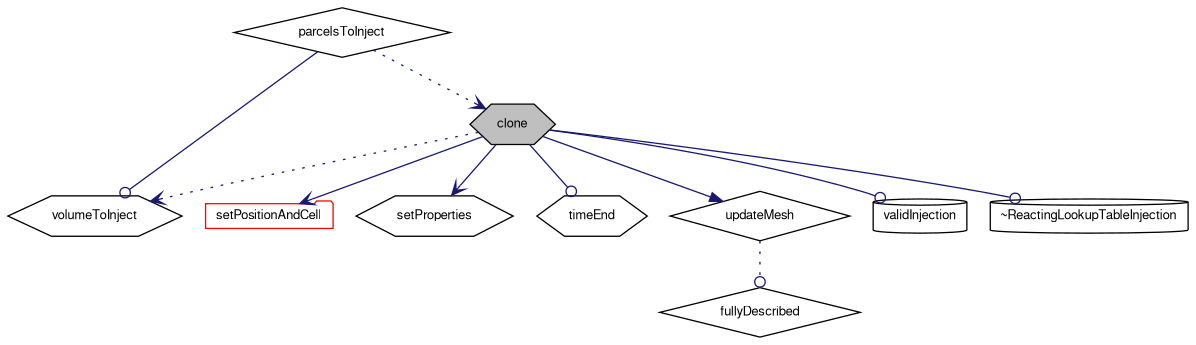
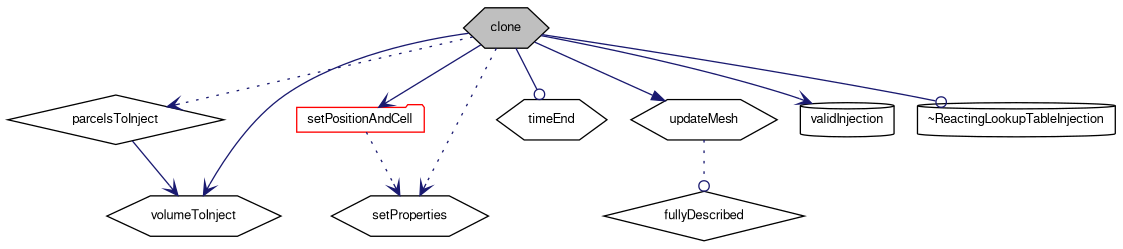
  digraph {
    rankdir=TB
    node [color=black fontname=FreeSans fontsize=10 shape=hexagon]
    edge [arrowhead=vee color=midnightblue fontname=FreeSans fontsize=10 labelfontname=FreeSans labelfontsize=10 style=solid]
    n1 [fillcolor=grey75 fontcolor=black height=0.2 label=clone style=filled width=0.4]
    n2 [height=0.2 label=parcelsToInject shape=diamond width=0.4]
    n3 [height=0.2 label=volumeToInject width=0.4]
    n4 [color=red height=0.2 label=setPositionAndCell shape=folder width=0.4]
    n5 [height=0.2 label=setProperties width=0.4]
    n6 [height=0.2 label=timeEnd width=0.4]
-   n7 [height=0.2 label=updateMesh shape=diamond width=0.4]
+   n7 [height=0.2 label=updateMesh width=0.4]
    n8 [height=0.2 label=validInjection shape=cylinder width=0.4]
    n9 [height=0.2 label="~ReactingLookupTableInjection" shape=cylinder width=0.4]
    n10 [height=0.2 label=fullyDescribed shape=diamond width=0.4]
-   n2 -> n1 [style=dotted]
-   n1 -> n3 [style=dotted]
+   n1 -> n2 [style=dotted]
+   n1 -> n3
    n1 -> n4
-   n1 -> n5
+   n1 -> n5 [style=dotted]
    n1 -> n6 [arrowhead=odot]
    n1 -> n7 [arrowhead=normal]
-   n1 -> n8 [arrowhead=odot]
+   n1 -> n8
    n1 -> n9 [arrowhead=odot]
-   n2 -> n3 [arrowhead=odot]
+   n2 -> n3
+   n4 -> n5 [style=dotted]
    n7 -> n10 [arrowhead=odot style=dotted]
  }
